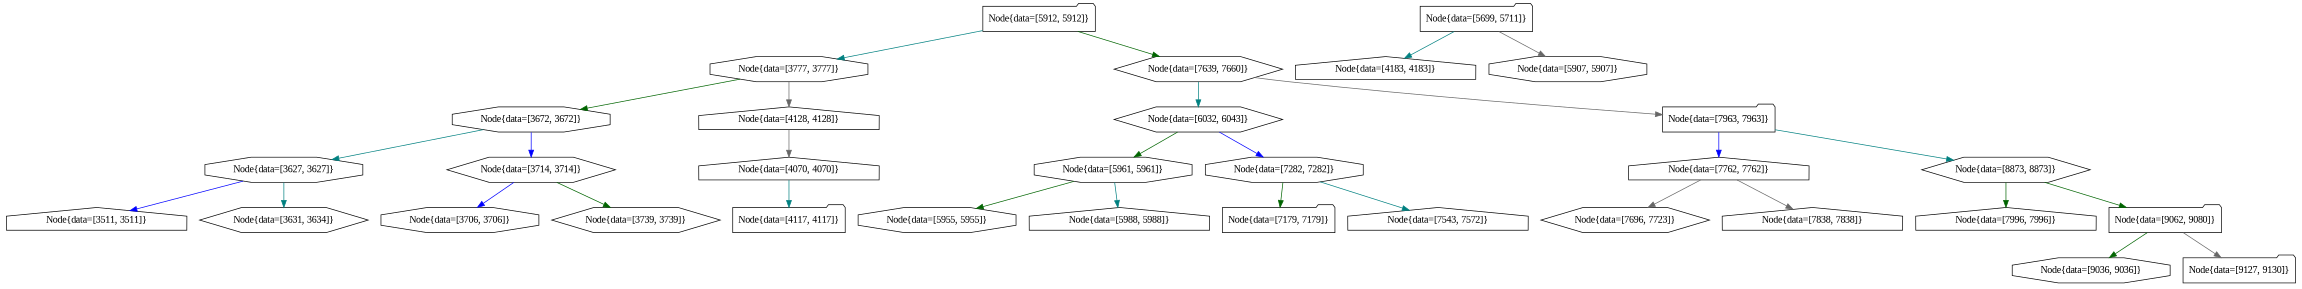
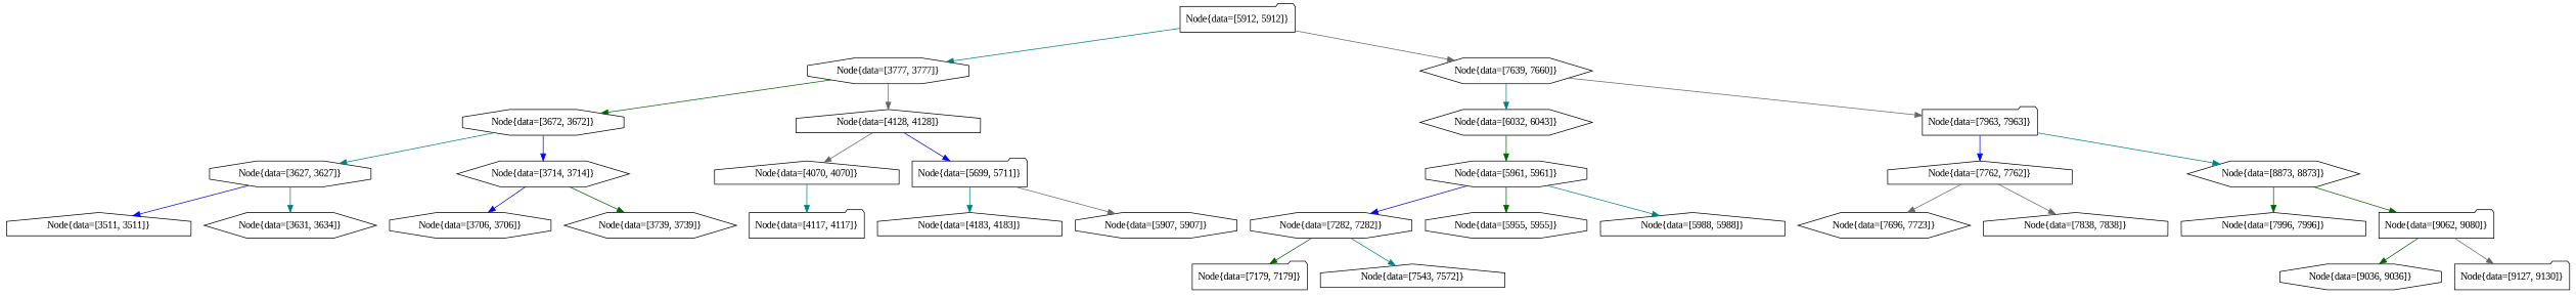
  digraph {
    fontname="Liberation Serif"
    node [fontname="Liberation Serif" shape=octagon]
    edge [color=teal fontname="Liberation Serif"]
    n1 [label="Node{data=[5912, 5912]}" shape=folder]
    n2 [label="Node{data=[3777, 3777]}"]
    n3 [label="Node{data=[7639, 7660]}" shape=hexagon]
    n4 [label="Node{data=[3672, 3672]}"]
    n5 [label="Node{data=[4128, 4128]}" shape=house]
    n6 [label="Node{data=[6032, 6043]}" shape=hexagon]
    n7 [label="Node{data=[7963, 7963]}" shape=folder]
    n8 [label="Node{data=[3627, 3627]}"]
    n9 [label="Node{data=[3714, 3714]}" shape=hexagon]
    n10 [label="Node{data=[4070, 4070]}" shape=house]
    n11 [label="Node{data=[5699, 5711]}" shape=folder]
    n12 [label="Node{data=[3511, 3511]}" shape=house]
    n13 [label="Node{data=[3631, 3634]}" shape=hexagon]
    n14 [label="Node{data=[3706, 3706]}"]
    n15 [label="Node{data=[3739, 3739]}" shape=hexagon]
    n16 [label="Node{data=[4117, 4117]}" shape=folder]
    n17 [label="Node{data=[4183, 4183]}" shape=house]
    n18 [label="Node{data=[5907, 5907]}"]
    n19 [label="Node{data=[5961, 5961]}"]
    n20 [label="Node{data=[7282, 7282]}"]
    n21 [label="Node{data=[7762, 7762]}" shape=house]
    n22 [label="Node{data=[8873, 8873]}" shape=hexagon]
    n23 [label="Node{data=[5955, 5955]}"]
    n24 [label="Node{data=[5988, 5988]}" shape=house]
    n25 [label="Node{data=[7179, 7179]}" shape=folder]
    n26 [label="Node{data=[7543, 7572]}" shape=house]
    n27 [label="Node{data=[7696, 7723]}" shape=hexagon]
    n28 [label="Node{data=[7838, 7838]}" shape=house]
    n29 [label="Node{data=[7996, 7996]}" shape=house]
    n30 [label="Node{data=[9062, 9080]}" shape=folder]
    n31 [label="Node{data=[9036, 9036]}"]
    n32 [label="Node{data=[9127, 9130]}" shape=folder]
    n1 -> n2
-   n1 -> n3 [color=darkgreen]
+   n1 -> n3 [color=gray40]
    n2 -> n4 [color=darkgreen]
    n2 -> n5 [color=gray40]
    n3 -> n6
    n3 -> n7 [color=gray40]
    n4 -> n8
    n4 -> n9 [color=blue]
    n5 -> n10 [color=gray40]
+   n5 -> n11 [color=blue]
    n6 -> n19 [color=darkgreen]
-   n6 -> n20 [color=blue]
+   n19 -> n20 [color=blue]
    n7 -> n21 [color=blue]
    n7 -> n22
    n8 -> n12 [color=blue]
    n8 -> n13
    n9 -> n14 [color=blue]
    n9 -> n15 [color=darkgreen]
    n10 -> n16
    n11 -> n17
    n11 -> n18 [color=gray40]
    n19 -> n23 [color=darkgreen]
    n19 -> n24
    n20 -> n25 [color=darkgreen]
    n20 -> n26
    n21 -> n27 [color=gray40]
    n21 -> n28 [color=gray40]
    n22 -> n29 [color=darkgreen]
    n22 -> n30 [color=darkgreen]
    n30 -> n31 [color=darkgreen]
    n30 -> n32 [color=gray40]
  }
